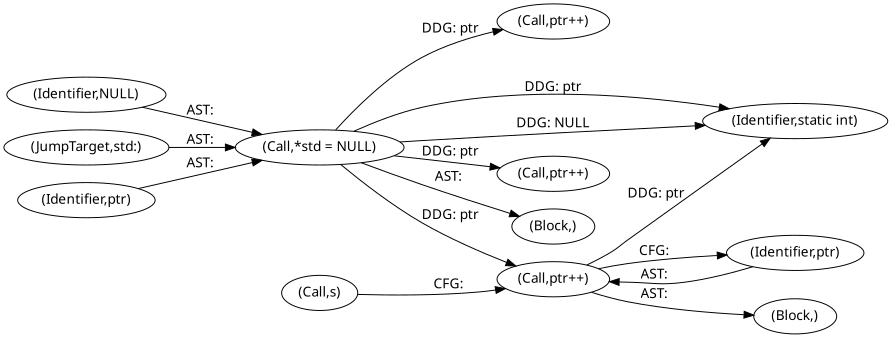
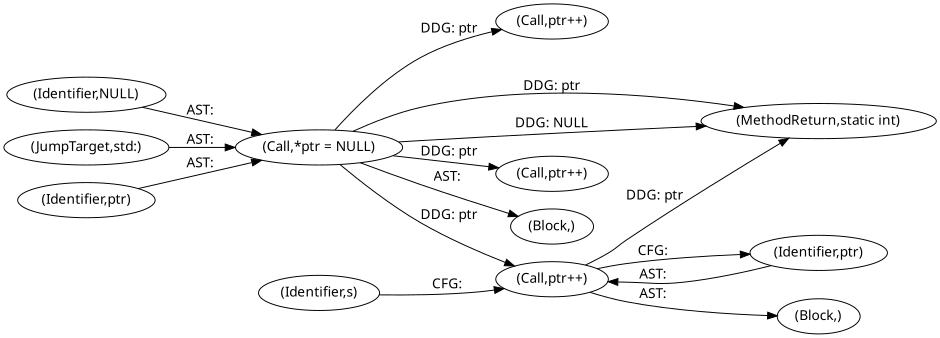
  digraph {
    fontname="Noto Sans"
    rankdir=LR
    node [fontname="Noto Sans"]
    edge [fontname="Noto Sans"]
    n1 [label="(Call,ptr++)"]
    n2 [label="(Identifier,ptr)"]
    n3 [label="(Block,)"]
-   n4 [label="(Identifier,static int)"]
-   n5 [label="(Call,*std = NULL)"]
+   n4 [label="(MethodReturn,static int)"]
+   n5 [label="(Call,*ptr = NULL)"]
    n6 [label="(Call,ptr++)"]
    n7 [label="(Block,)"]
    n8 [label="(Call,ptr++)"]
    n9 [label="(Identifier,NULL)"]
-   n10 [label="(Call,s)"]
+   n10 [label="(Identifier,s)"]
    n11 [label="(JumpTarget,std:)"]
    n12 [label="(Identifier,ptr)"]
    n1 -> n2 [label="CFG: "]
    n1 -> n3 [label="AST: "]
    n1 -> n4 [label="DDG: ptr"]
    n2 -> n1 [label="AST: "]
    n5 -> n1 [label="DDG: ptr"]
    n5 -> n4 [label="DDG: ptr"]
    n5 -> n4 [label="DDG: NULL"]
    n5 -> n6 [label="DDG: ptr"]
    n5 -> n7 [label="AST: "]
    n5 -> n8 [label="DDG: ptr"]
    n9 -> n5 [label="AST: "]
    n10 -> n1 [label="CFG: "]
    n11 -> n5 [label="AST: "]
    n12 -> n5 [label="AST: "]
  }
